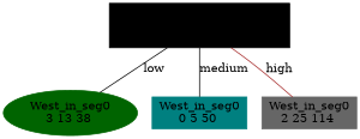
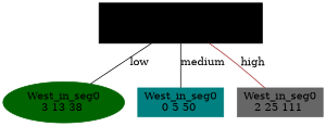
  digraph {
    node [shape=box style=filled]
    edge [dir=none color=black]
    n1 [color=black label="score=11.83491244698132\nN=250\nWest_in_seg1"]
    n2 [color=darkgreen label="West_in_seg0\n3 13 38 " shape=ellipse]
    n3 [color=teal label="West_in_seg0\n0 5 50 "]
-   n4 [color=gray40 label="West_in_seg0\n2 25 114 "]
+   n4 [color=gray40 label="West_in_seg0\n2 25 111 "]
    subgraph sub_1 {
      rank=same
      n1
    }
    subgraph sub_2 {
      rank=same
      n2
    }
    subgraph sub_3 {
      rank=same
      n3
    }
    subgraph sub_4 {
      rank=same
      n4
    }
    n1 -> n2 [label=low]
    n1 -> n3 [label=medium]
    n1 -> n4 [label=high color=brown]
  }
